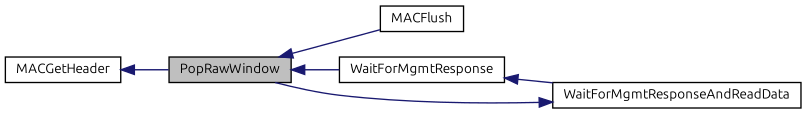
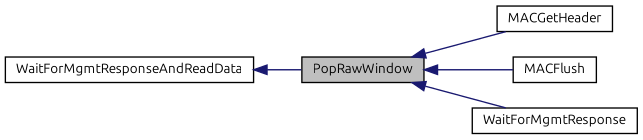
  digraph {
    fontname=Ubuntu
    rankdir=LR
    node [color=black fillcolor=white fontname=Ubuntu fontsize=10 shape=record style=filled]
    edge [color=midnightblue dir=back fontname=Ubuntu fontsize=10 labelfontname=Helvetica labelfontsize=10 style=solid]
    n1 [fillcolor=grey75 fontcolor=black height=0.2 label=PopRawWindow width=0.4]
    n2 [height=0.2 label=MACGetHeader width=0.4]
    n3 [height=0.2 label=MACFlush width=0.4]
    n4 [height=0.2 label=WaitForMgmtResponse width=0.4]
    n5 [height=0.2 label=WaitForMgmtResponseAndReadData width=0.4]
-   n2 -> n1
+   n1 -> n2
    n1 -> n3
    n1 -> n4
-   n4 -> n5
    n5 -> n1
  }
